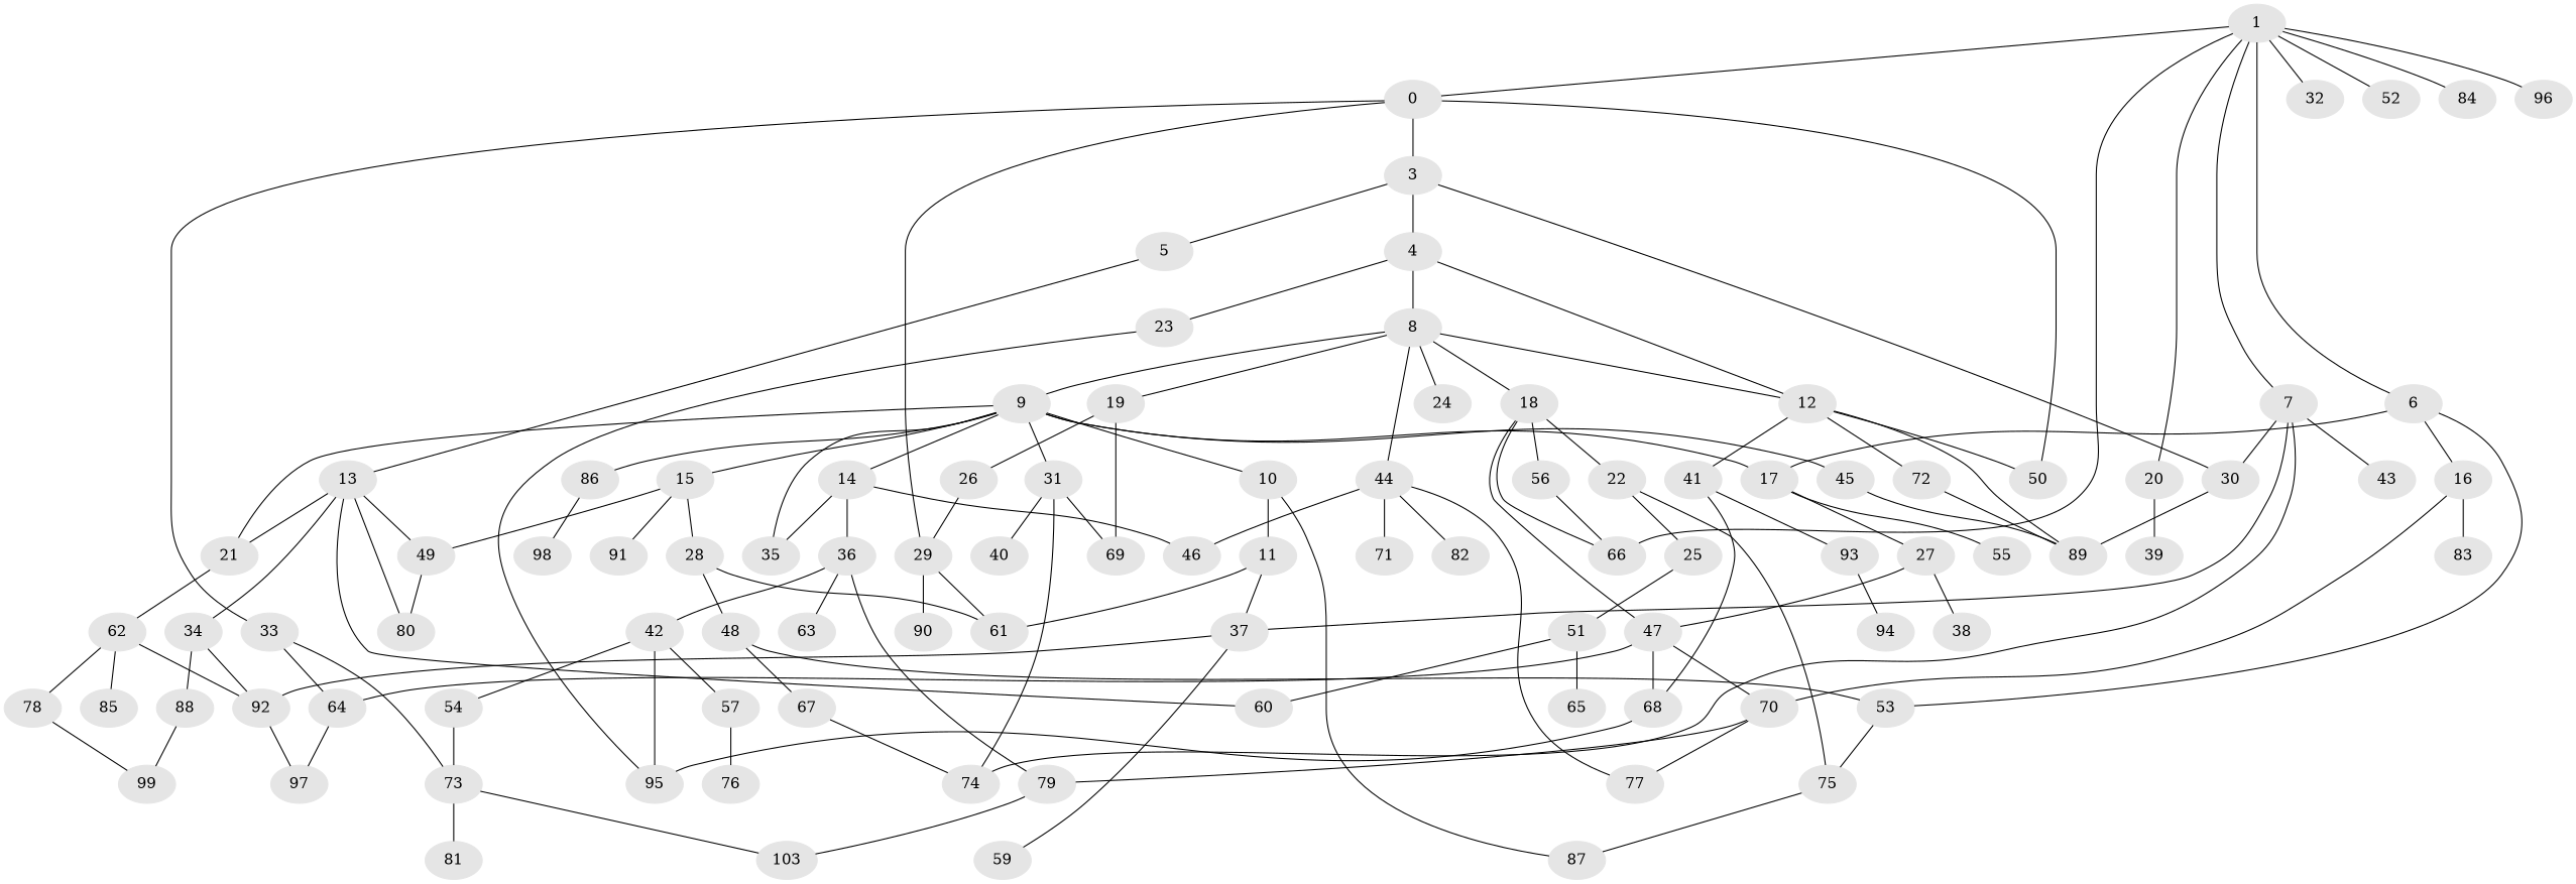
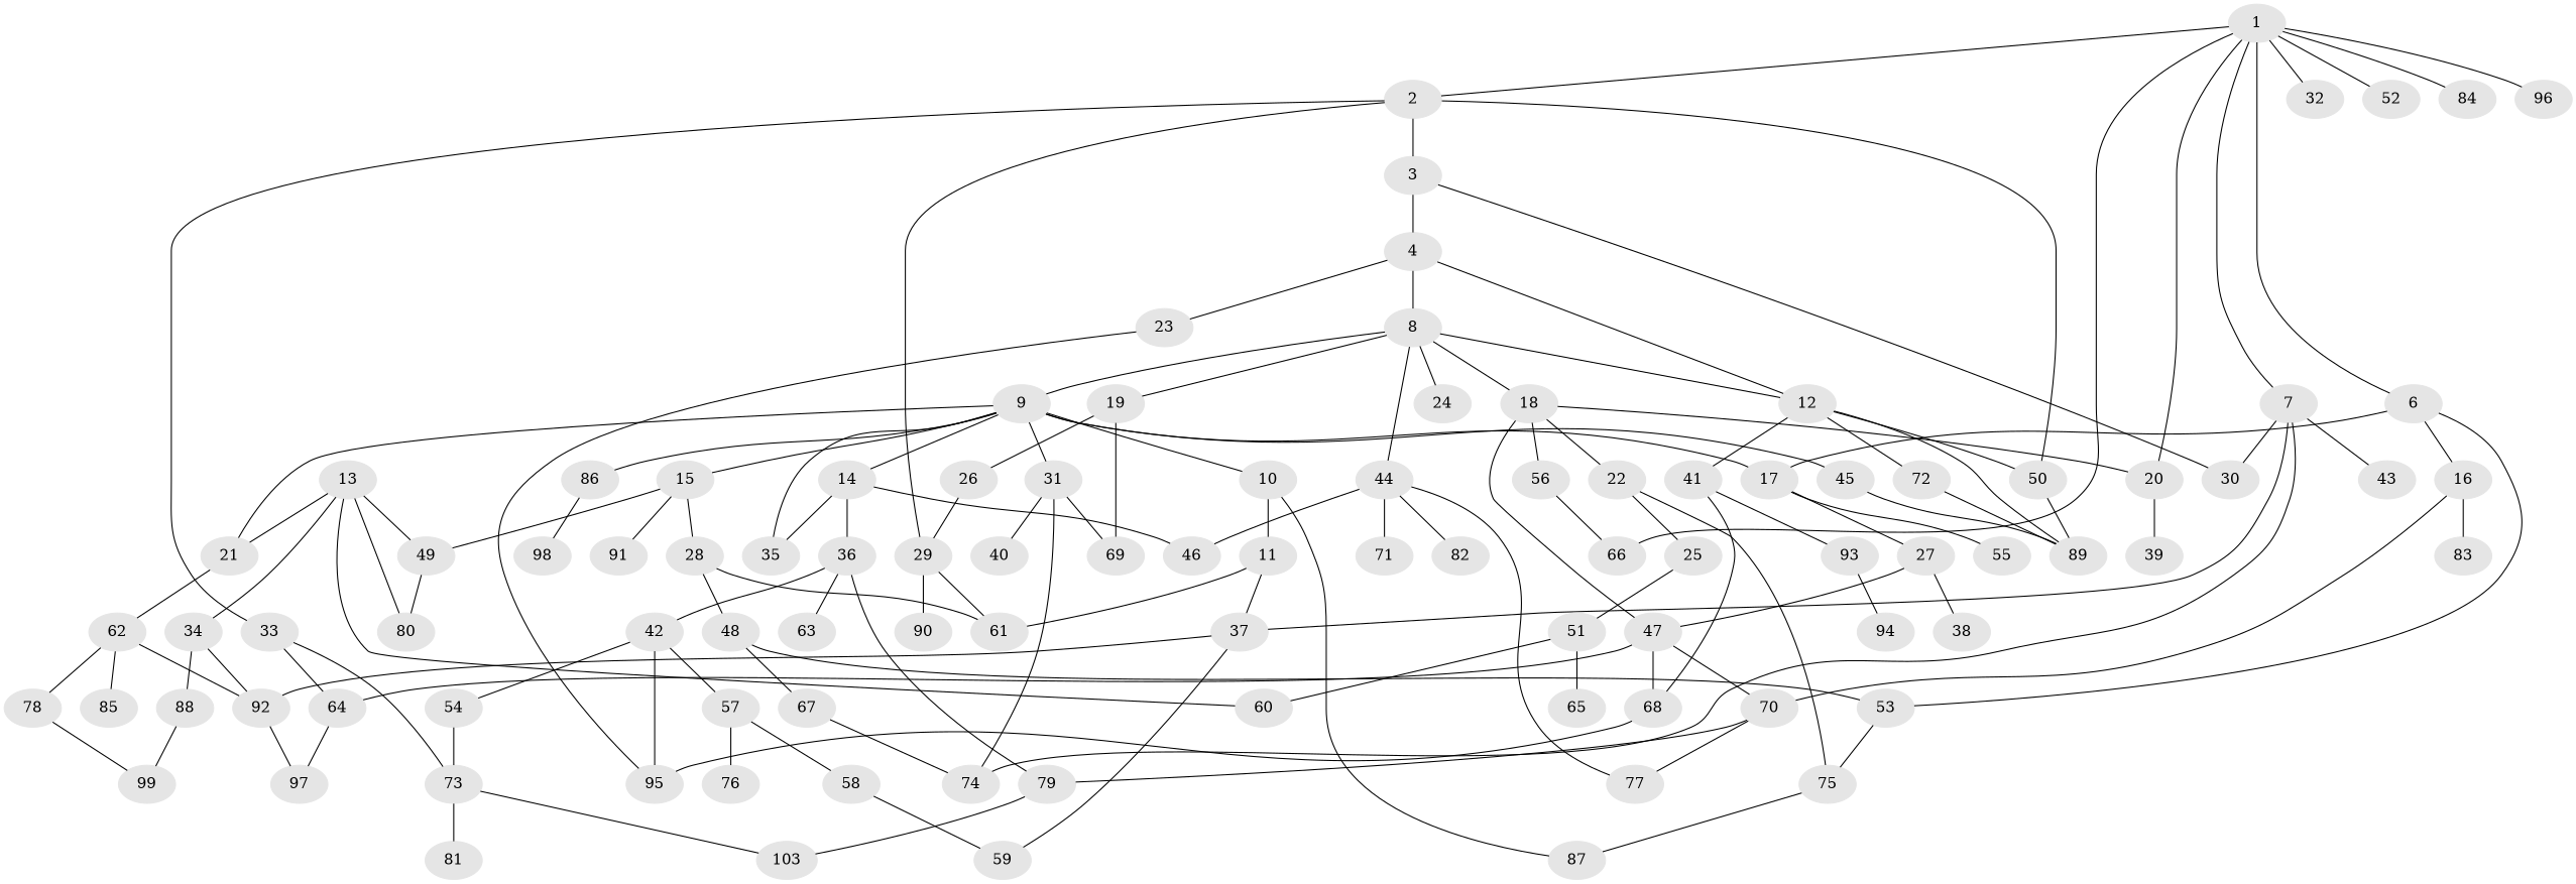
  graph {
    node [color=gray90 style=filled]
    1
-   2 [label=0]
+   2
    6
    7
    20
    32
    52
    66
    84
    96
    3
    29
    33
    50
    16
    17
    53
    30
    37
    43
    74
    39
    4
-   5
    61
    90
    64
    73
    8
    12
    23
    13
    89
    9
    18
    19
    24
    44
    41
    72
    95
    21
    34
    49
    60
    80
    70
    83
    27
    55
    75
    92
    59
    10
    14
    15
    31
    35
    45
    86
    22
    47
    56
    26
    69
    46
    71
    77
    82
    11
    87
    36
    28
    91
    62
    40
    98
    68
    93
    88
    42
    63
    79
    48
    38
    25
    78
    85
    51
    65
    67
    97
    81
    n94 [label=103]
    99
    54
    57
    94
+   58
    76
    1 -- 2
    1 -- 6
    1 -- 7
    1 -- 20
    1 -- 32
    1 -- 52
    1 -- 66
    1 -- 84
    1 -- 96
    2 -- 3
    2 -- 29
    2 -- 33
    2 -- 50
    6 -- 16
    6 -- 17
    6 -- 53
    7 -- 30
    7 -- 37
    7 -- 43
    7 -- 74
    20 -- 39
    3 -- 30
    3 -- 4
-   3 -- 5
    29 -- 61
    29 -- 90
    33 -- 64
    33 -- 73
    16 -- 70
    16 -- 83
    17 -- 27
    17 -- 55
    53 -- 75
-   30 -- 89
+   50 -- 89
    37 -- 92
    37 -- 59
    4 -- 8
    4 -- 12
    4 -- 23
-   5 -- 13
    64 -- 97
    73 -- 81
    73 -- n94
    8 -- 12
    8 -- 9
    8 -- 18
    8 -- 19
    8 -- 24
    8 -- 44
    12 -- 50
    12 -- 89
    12 -- 41
    12 -- 72
    23 -- 95
    13 -- 21
    13 -- 34
    13 -- 49
    13 -- 60
    13 -- 80
    9 -- 17
    9 -- 21
    9 -- 10
    9 -- 14
    9 -- 15
    9 -- 31
    9 -- 35
    9 -- 45
    9 -- 86
-   18 -- 66
+   18 -- 20
    18 -- 22
    18 -- 47
    18 -- 56
    19 -- 26
    19 -- 69
    44 -- 46
    44 -- 71
    44 -- 77
    44 -- 82
    41 -- 68
    41 -- 93
    72 -- 89
    21 -- 62
    34 -- 92
    34 -- 88
    49 -- 80
    70 -- 77
    70 -- 79
    27 -- 47
    27 -- 38
    75 -- 87
    92 -- 97
    10 -- 11
    10 -- 87
    14 -- 35
    14 -- 46
    14 -- 36
    15 -- 49
    15 -- 28
    15 -- 91
    31 -- 74
    31 -- 69
    31 -- 40
    45 -- 89
    86 -- 98
    22 -- 75
    22 -- 25
    47 -- 64
    47 -- 70
    47 -- 68
    56 -- 66
    26 -- 29
    11 -- 37
    11 -- 61
    36 -- 42
    36 -- 63
    36 -- 79
    28 -- 61
    28 -- 48
    62 -- 92
    62 -- 78
    62 -- 85
    68 -- 95
    93 -- 94
    88 -- 99
    42 -- 95
    42 -- 54
    42 -- 57
    79 -- n94
    48 -- 53
    48 -- 67
    25 -- 51
    78 -- 99
    51 -- 60
    51 -- 65
    67 -- 74
    54 -- 73
+   57 -- 58
    57 -- 76
+   58 -- 59
  }
